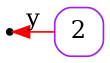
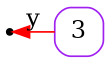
  digraph {
    labeldistance=0
    nodesep=.175
    rankdir=LR
    ranksep=.175
    node [fixedsize=true]
    nd1 [shape=point]
-   n2 [color=purple height=.4 label=2 orientation=90 shape=square style=rounded width=.4]
+   n2 [color=purple height=.4 label=3 orientation=90 shape=square style=rounded width=.4]
    nd1 -> n2 [arrowhead=none arrowtail=normal color=red dir=back headport=w label=y tailport=e]
  }
